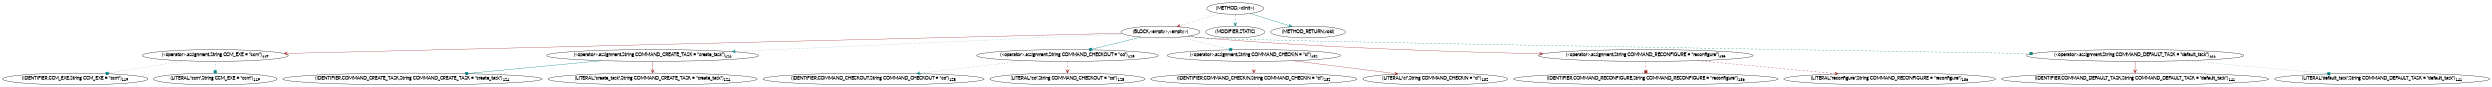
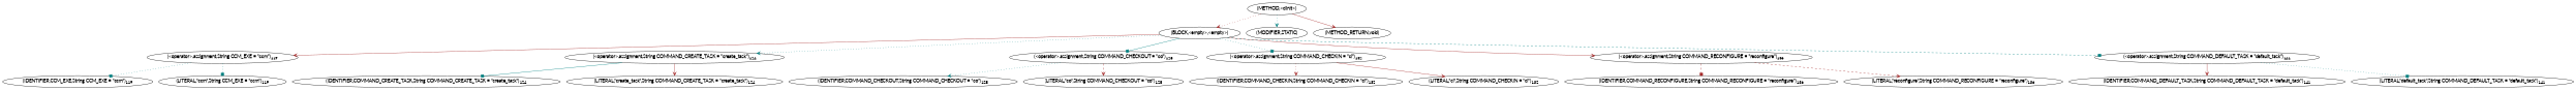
  digraph {
    fontname=Lato
    node [fontname=Lato]
    edge [arrowhead=vee color=brown fontname=Lato style=dotted]
    n1 [label=<(METHOD,&lt;clinit&gt;)>]
    n2 [label=<(BLOCK,&lt;empty&gt;,&lt;empty&gt;)>]
    n3 [label=<(MODIFIER,STATIC)>]
    n4 [label=<(METHOD_RETURN,void)>]
    n5 [label=<(&lt;operator&gt;.assignment,String CCM_EXE = &quot;ccm&quot;)<SUB>119</SUB>>]
    n6 [label=<(&lt;operator&gt;.assignment,String COMMAND_CREATE_TASK = &quot;create_task&quot;)<SUB>124</SUB>>]
    n7 [label=<(&lt;operator&gt;.assignment,String COMMAND_CHECKOUT = &quot;co&quot;)<SUB>128</SUB>>]
    n8 [label=<(&lt;operator&gt;.assignment,String COMMAND_CHECKIN = &quot;ci&quot;)<SUB>132</SUB>>]
    n9 [label=<(&lt;operator&gt;.assignment,String COMMAND_RECONFIGURE = &quot;reconfigure&quot;)<SUB>136</SUB>>]
    n10 [label=<(&lt;operator&gt;.assignment,String COMMAND_DEFAULT_TASK = &quot;default_task&quot;)<SUB>141</SUB>>]
    n11 [label=<(IDENTIFIER,CCM_EXE,String CCM_EXE = &quot;ccm&quot;)<SUB>119</SUB>>]
    n12 [label=<(LITERAL,&quot;ccm&quot;,String CCM_EXE = &quot;ccm&quot;)<SUB>119</SUB>>]
    n13 [label=<(IDENTIFIER,COMMAND_CREATE_TASK,String COMMAND_CREATE_TASK = &quot;create_task&quot;)<SUB>124</SUB>>]
    n14 [label=<(LITERAL,&quot;create_task&quot;,String COMMAND_CREATE_TASK = &quot;create_task&quot;)<SUB>124</SUB>>]
    n15 [label=<(IDENTIFIER,COMMAND_CHECKOUT,String COMMAND_CHECKOUT = &quot;co&quot;)<SUB>128</SUB>>]
    n16 [label=<(LITERAL,&quot;co&quot;,String COMMAND_CHECKOUT = &quot;co&quot;)<SUB>128</SUB>>]
    n17 [label=<(IDENTIFIER,COMMAND_CHECKIN,String COMMAND_CHECKIN = &quot;ci&quot;)<SUB>132</SUB>>]
    n18 [label=<(LITERAL,&quot;ci&quot;,String COMMAND_CHECKIN = &quot;ci&quot;)<SUB>132</SUB>>]
    n19 [label=<(IDENTIFIER,COMMAND_RECONFIGURE,String COMMAND_RECONFIGURE = &quot;reconfigure&quot;)<SUB>136</SUB>>]
    n20 [label=<(LITERAL,&quot;reconfigure&quot;,String COMMAND_RECONFIGURE = &quot;reconfigure&quot;)<SUB>136</SUB>>]
    n21 [label=<(IDENTIFIER,COMMAND_DEFAULT_TASK,String COMMAND_DEFAULT_TASK = &quot;default_task&quot;)<SUB>141</SUB>>]
    n22 [label=<(LITERAL,&quot;default_task&quot;,String COMMAND_DEFAULT_TASK = &quot;default_task&quot;)<SUB>141</SUB>>]
    n1 -> n2
-   n1 -> n3 [color=teal style=dashed]
-   n1 -> n4 [color=teal style=solid]
+   n1 -> n3 [color=teal]
+   n1 -> n4 [style=solid]
    n2 -> n5 [style=solid]
    n2 -> n6 [color=teal]
    n2 -> n7 [arrowhead=box color=teal style=solid]
    n2 -> n8 [arrowhead=box color=teal]
    n2 -> n9 [style=solid]
    n2 -> n10 [arrowhead=box color=teal style=dashed]
    n5 -> n11 [arrowhead=box color=teal]
    n5 -> n12 [arrowhead=box color=teal]
    n6 -> n13 [arrowhead=box color=teal style=solid]
    n6 -> n14 [style=solid]
    n7 -> n15 [color=teal]
    n7 -> n16 [style=dashed]
    n8 -> n17
    n8 -> n18 [style=solid]
    n9 -> n19 [arrowhead=box style=dashed]
    n9 -> n20 [style=dashed]
    n10 -> n21 [style=solid]
    n10 -> n22 [arrowhead=box color=teal]
  }
